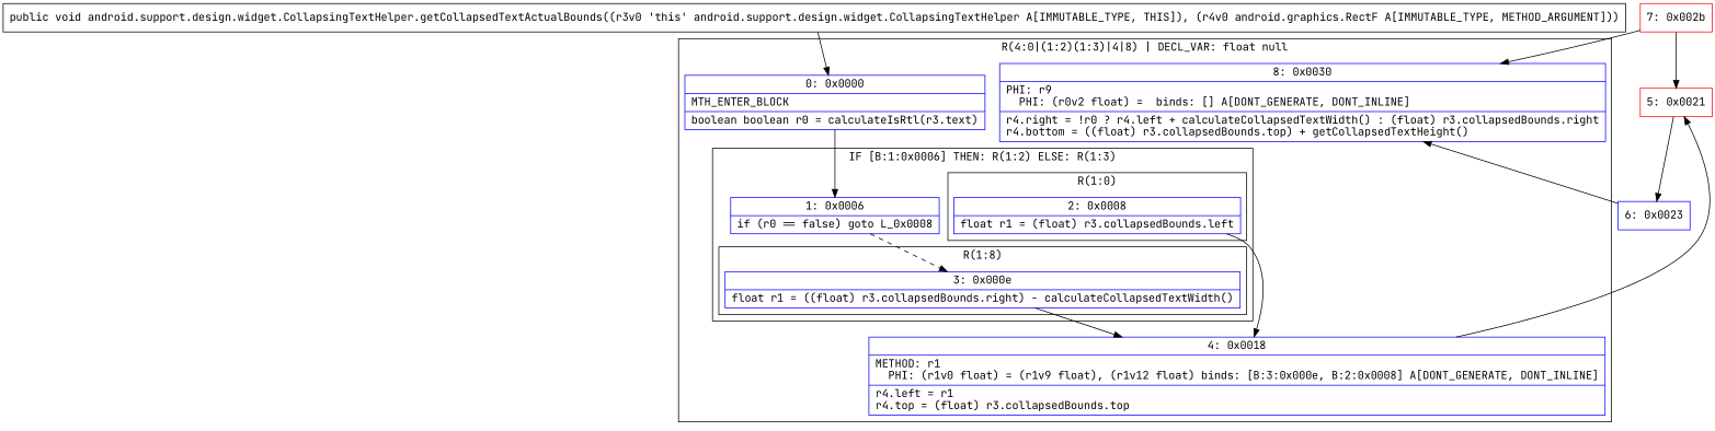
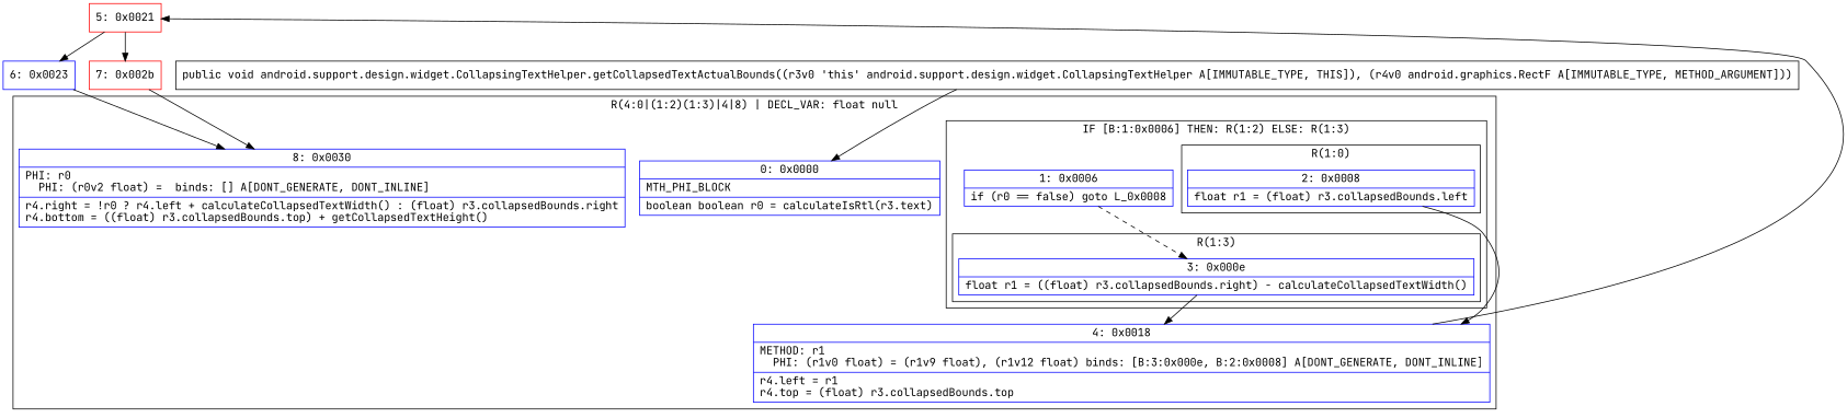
  digraph {
    fontname="JetBrains Mono"
    node [color=blue fontname="JetBrains Mono" shape=record]
    edge [fontname="JetBrains Mono"]
    n1 [label="{2\:\ 0x0008|float r1 = (float) r3.collapsedBounds.left\l}"]
    n2 [label="{3\:\ 0x000e|float r1 = ((float) r3.collapsedBounds.right) \- calculateCollapsedTextWidth()\l}"]
    n3 [label="{1\:\ 0x0006|if (r0 == false) goto L_0x0008\l}"]
-   n4 [label="{0\:\ 0x0000|MTH_ENTER_BLOCK\l|boolean boolean r0 = calculateIsRtl(r3.text)\l}"]
+   n4 [label="{0\:\ 0x0000|MTH_PHI_BLOCK\l|boolean boolean r0 = calculateIsRtl(r3.text)\l}"]
    n5 [label="{4\:\ 0x0018|METHOD: r1 \l  PHI: (r1v0 float) = (r1v9 float), (r1v12 float) binds: [B:3:0x000e, B:2:0x0008] A[DONT_GENERATE, DONT_INLINE]\l|r4.left = r1\lr4.top = (float) r3.collapsedBounds.top\l}"]
-   n6 [label="{8\:\ 0x0030|PHI: r9 \l  PHI: (r0v2 float) =  binds: [] A[DONT_GENERATE, DONT_INLINE]\l|r4.right = !r0 ? r4.left + calculateCollapsedTextWidth() : (float) r3.collapsedBounds.right\lr4.bottom = ((float) r3.collapsedBounds.top) + getCollapsedTextHeight()\l}"]
+   n6 [label="{8\:\ 0x0030|PHI: r0 \l  PHI: (r0v2 float) =  binds: [] A[DONT_GENERATE, DONT_INLINE]\l|r4.right = !r0 ? r4.left + calculateCollapsedTextWidth() : (float) r3.collapsedBounds.right\lr4.bottom = ((float) r3.collapsedBounds.top) + getCollapsedTextHeight()\l}"]
    n7 [color=red label="{5\:\ 0x0021}"]
    n8 [label="{6\:\ 0x0023}"]
    n9 [color=red label="{7\:\ 0x002b}"]
    n10 [label="{public void android.support.design.widget.CollapsingTextHelper.getCollapsedTextActualBounds((r3v0 'this' android.support.design.widget.CollapsingTextHelper A[IMMUTABLE_TYPE, THIS]), (r4v0 android.graphics.RectF A[IMMUTABLE_TYPE, METHOD_ARGUMENT])) }" color=""]
    subgraph cluster_1 {
      label="R(4:0|(1:2)(1:3)|4|8) | DECL_VAR: float null\l"
      n4
      n5
      n6
      subgraph cluster_2 {
        label="IF [B:1:0x0006] THEN: R(1:2) ELSE: R(1:3)"
        n3
        subgraph cluster_3 {
          label="R(1:0)"
          n1
        }
        subgraph cluster_4 {
-         label="R(1:8)"
+         label="R(1:3)"
          n2
        }
      }
    }
    n1 -> n5
    n2 -> n5
    n3 -> n2 [style=dashed]
-   n4 -> n3
    n5 -> n7
    n7 -> n8
-   n9 -> n7
+   n7 -> n9
    n8 -> n6
    n9 -> n6
    n10 -> n4
  }
